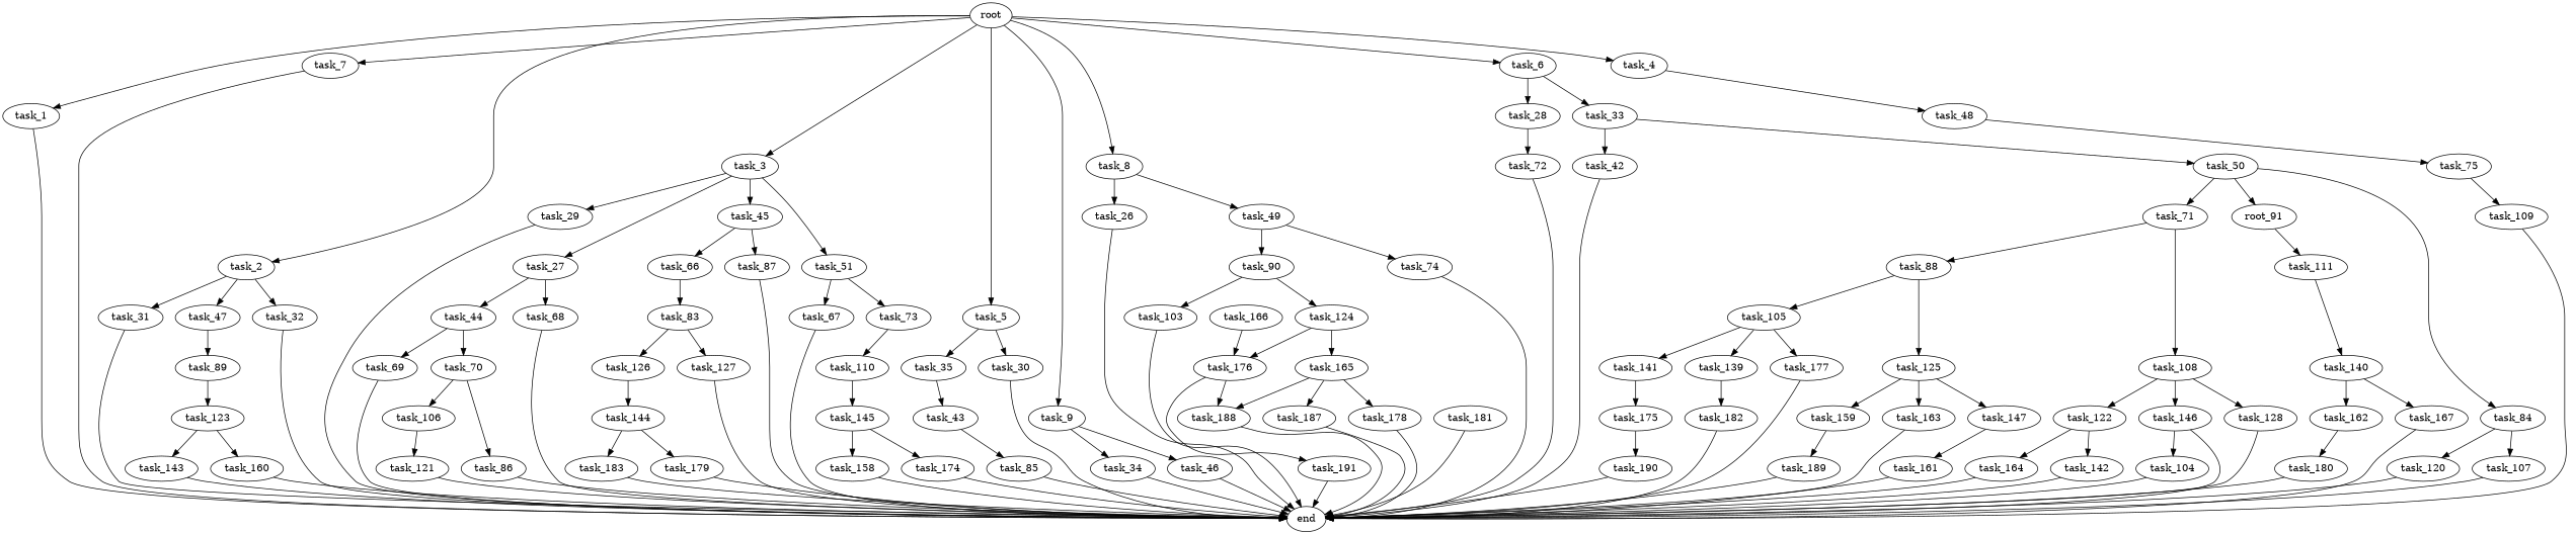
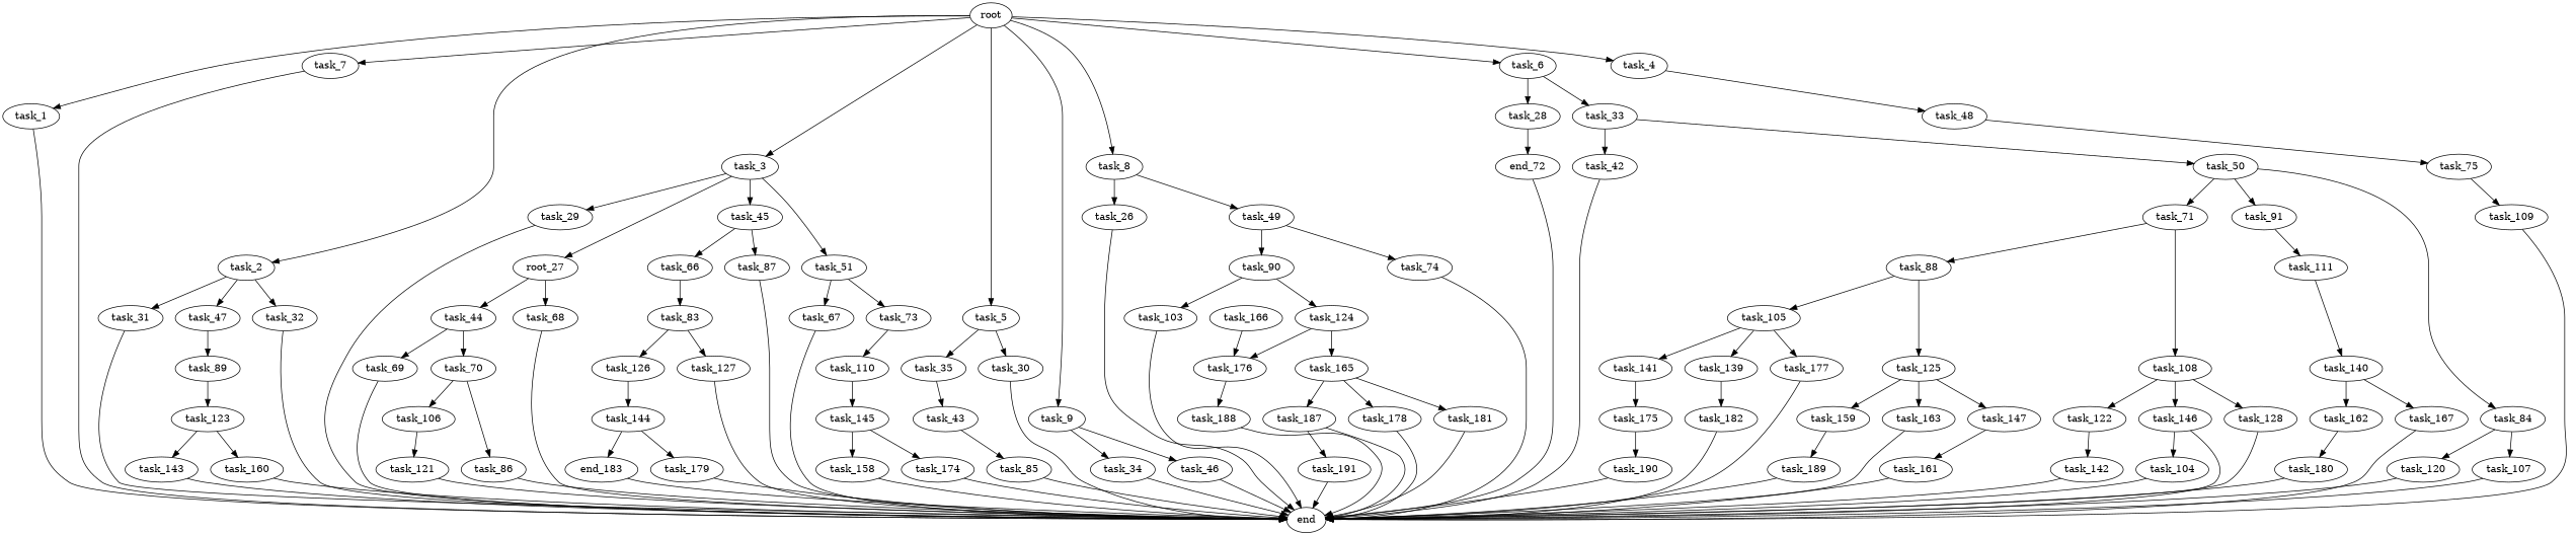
  digraph {
    fontname="DejaVu Serif"
    node [fontname="DejaVu Serif"]
    edge [fontname="DejaVu Serif"]
    root
    task_1
    task_2
    task_3
    task_4
    task_5
    task_6
    task_7
    task_8
    task_9
    end
    task_31
    task_32
    task_47
-   task_27
+   task_27 [label=root_27]
    task_29
    task_45
    task_51
    task_48
    task_30
    task_35
    task_28
    task_33
    task_26
    task_49
    task_34
    task_46
    task_89
    task_44
    task_68
    task_66
    task_87
    task_67
    task_73
    task_75
    task_43
-   task_72
+   task_72 [label=end_72]
    task_42
    task_50
    task_74
    task_90
    task_69
    task_70
    task_71
    task_84
-   task_91 [label=root_91]
+   task_91
    task_85
    task_86
    task_106
    task_83
    task_123
    task_109
    task_103
    task_124
    task_88
    task_108
    task_107
    task_120
    task_111
    task_110
    task_126
    task_127
    task_121
    task_105
    task_125
    task_122
    task_128
    task_146
    task_145
    task_144
    task_104
    task_139
    task_141
    task_177
    task_147
    task_159
    task_163
    task_143
    task_160
    task_165
    task_176
    task_140
    task_182
    task_175
    task_142
-   task_164
    task_158
    task_174
    task_162
    task_167
    task_178
    task_181
    task_187
    task_166
    task_161
    task_189
    task_179
-   task_183
+   task_183 [label=end_183]
    task_180
    task_190
    task_188
    task_191
    root -> task_1
    root -> task_2
    root -> task_3
    root -> task_4
    root -> task_5
    root -> task_6
    root -> task_7
    root -> task_8
    root -> task_9
    task_1 -> end
    task_2 -> task_31
    task_2 -> task_32
    task_2 -> task_47
    task_3 -> task_27
    task_3 -> task_29
    task_3 -> task_45
    task_3 -> task_51
    task_4 -> task_48
    task_5 -> task_30
    task_5 -> task_35
    task_6 -> task_28
    task_6 -> task_33
    task_7 -> end
    task_8 -> task_26
    task_8 -> task_49
    task_9 -> task_34
    task_9 -> task_46
    task_31 -> end
    task_32 -> end
    task_47 -> task_89
    task_27 -> task_44
    task_27 -> task_68
    task_29 -> end
    task_45 -> task_66
    task_45 -> task_87
    task_51 -> task_67
    task_51 -> task_73
    task_48 -> task_75
    task_30 -> end
    task_35 -> task_43
    task_28 -> task_72
    task_33 -> task_42
    task_33 -> task_50
    task_26 -> end
    task_49 -> task_74
    task_49 -> task_90
    task_34 -> end
    task_46 -> end
    task_89 -> task_123
    task_44 -> task_69
    task_44 -> task_70
    task_68 -> end
    task_66 -> task_83
    task_87 -> end
    task_67 -> end
    task_73 -> task_110
    task_75 -> task_109
    task_43 -> task_85
    task_72 -> end
    task_42 -> end
    task_50 -> task_71
    task_50 -> task_84
    task_50 -> task_91
    task_74 -> end
    task_90 -> task_103
    task_90 -> task_124
    task_69 -> end
    task_70 -> task_86
    task_70 -> task_106
    task_71 -> task_88
    task_71 -> task_108
    task_84 -> task_107
    task_84 -> task_120
    task_91 -> task_111
    task_85 -> end
    task_86 -> end
    task_106 -> task_121
    task_83 -> task_126
    task_83 -> task_127
    task_123 -> task_143
    task_123 -> task_160
    task_109 -> end
    task_103 -> end
    task_124 -> task_165
    task_124 -> task_176
    task_88 -> task_105
    task_88 -> task_125
    task_108 -> task_122
    task_108 -> task_128
    task_108 -> task_146
    task_107 -> end
    task_120 -> end
    task_111 -> task_140
    task_110 -> task_145
    task_126 -> task_144
    task_127 -> end
    task_121 -> end
    task_105 -> task_139
    task_105 -> task_141
    task_105 -> task_177
    task_125 -> task_147
    task_125 -> task_159
    task_125 -> task_163
    task_122 -> task_142
-   task_122 -> task_164
    task_128 -> end
    task_146 -> end
    task_146 -> task_104
    task_145 -> task_158
    task_145 -> task_174
    task_144 -> task_179
    task_144 -> task_183
    task_104 -> end
    task_139 -> task_182
    task_141 -> task_175
    task_177 -> end
    task_147 -> task_161
    task_159 -> task_189
    task_163 -> end
    task_143 -> end
    task_160 -> end
    task_165 -> task_178
-   task_165 -> task_188
+   task_165 -> task_181
    task_165 -> task_187
    task_176 -> task_188
-   task_176 -> task_191
+   task_187 -> task_191
    task_140 -> task_162
    task_140 -> task_167
    task_182 -> end
    task_175 -> task_190
    task_142 -> end
-   task_164 -> end
    task_158 -> end
    task_174 -> end
    task_162 -> task_180
    task_167 -> end
    task_178 -> end
    task_181 -> end
    task_187 -> end
    task_166 -> task_176
    task_161 -> end
    task_189 -> end
    task_179 -> end
    task_183 -> end
    task_180 -> end
    task_190 -> end
    task_188 -> end
    task_191 -> end
  }
